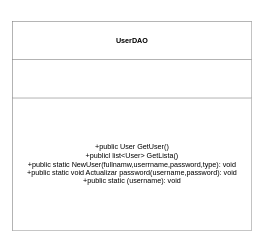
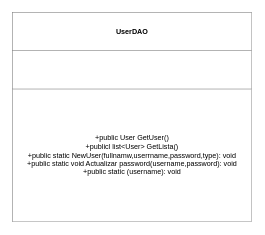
  <mxCell id="0" />
  <mxCell id="1" parent="0" />
- <mxCell id="2" value="&lt;table border=&quot;1&quot; width=&quot;100%&quot; cellpadding=&quot;4&quot; style=&quot;width: 100% ; height: 100% ; border-collapse: collapse&quot;&gt;&lt;tbody&gt;&lt;tr&gt;&lt;th align=&quot;center&quot;&gt;UserDAO&lt;br&gt;&lt;/th&gt;&lt;/tr&gt;&lt;tr&gt;&lt;td align=&quot;center&quot;&gt;&lt;br&gt;&lt;/td&gt;&lt;/tr&gt;&lt;tr&gt;&lt;td align=&quot;center&quot;&gt;+public User GetUser()&lt;br&gt;+publicl list&amp;lt;User&amp;gt; GetLista()&lt;br&gt;+public static NewUser(fullnamw,userrname,password,type): void&lt;br&gt;+public static void Actualizar password(username,password): void&lt;br&gt;+public static (username): void&lt;br&gt;&lt;/td&gt;&lt;/tr&gt;&lt;/tbody&gt;&lt;/table&gt;" style="text;html=1;strokeColor=none;fillColor=none;overflow=fill;" vertex="1" parent="1"><mxGeometry x="20" y="35" width="400" height="350" as="geometry" /></mxCell>
+ <mxCell id="2" value="&lt;table border=&quot;1&quot; width=&quot;100%&quot; cellpadding=&quot;4&quot; style=&quot;width: 100% ; height: 100% ; border-collapse: collapse&quot;&gt;&lt;tbody&gt;&lt;tr&gt;&lt;th align=&quot;center&quot;&gt;UserDAO&lt;br&gt;&lt;/th&gt;&lt;/tr&gt;&lt;tr&gt;&lt;td align=&quot;center&quot;&gt;&lt;br&gt;&lt;/td&gt;&lt;/tr&gt;&lt;tr&gt;&lt;td align=&quot;center&quot;&gt;+public User GetUser()&lt;br&gt;+publicl list&amp;lt;User&amp;gt; GetLista()&lt;br&gt;+public static NewUser(fullnamw,userrname,password,type): void&lt;br&gt;+public static void Actualizar password(username,password): void&lt;br&gt;+public static (username): void&lt;br&gt;&lt;/td&gt;&lt;/tr&gt;&lt;/tbody&gt;&lt;/table&gt;" style="text;html=1;strokeColor=none;fillColor=none;overflow=fill;" vertex="1" parent="1"><mxGeometry x="20" y="20" width="400" height="350" as="geometry" /></mxCell>
